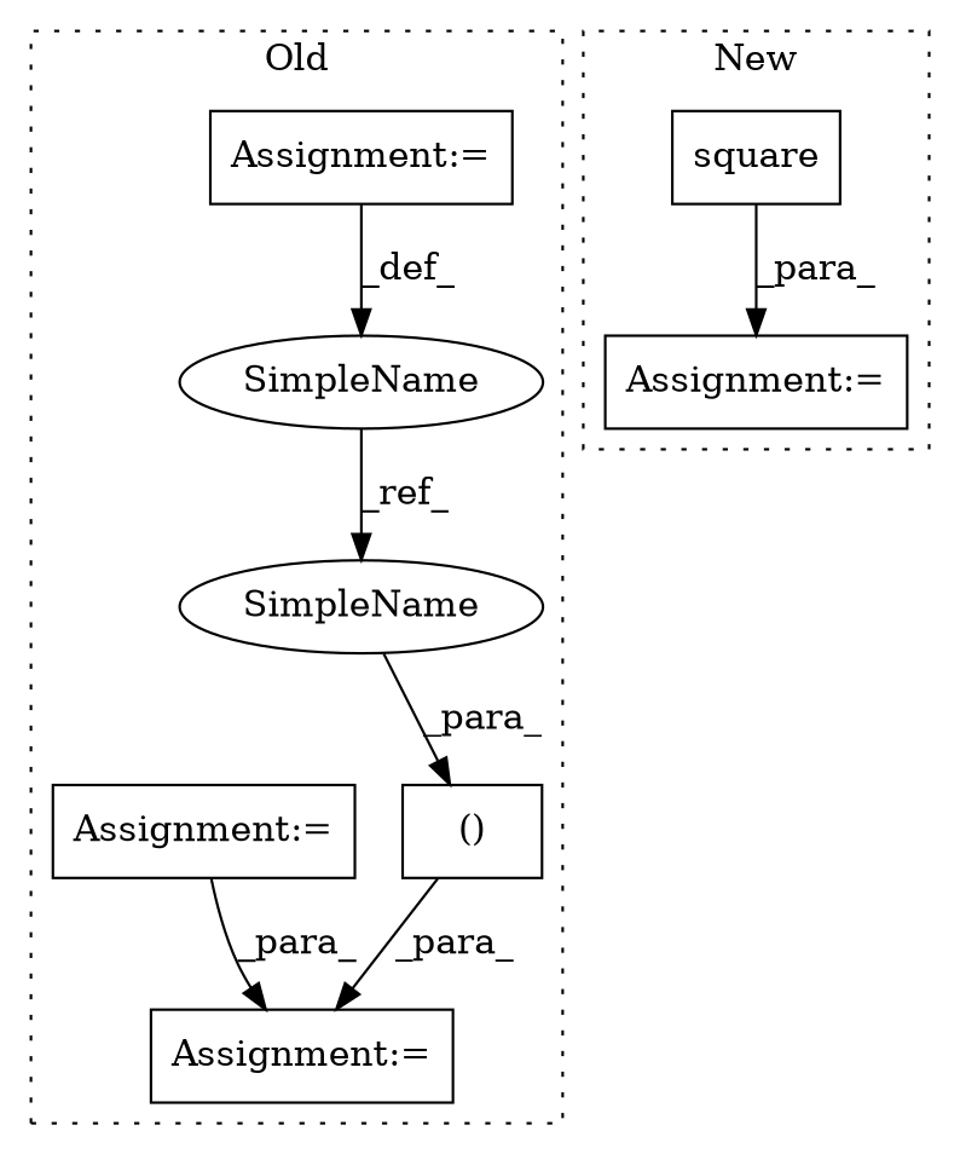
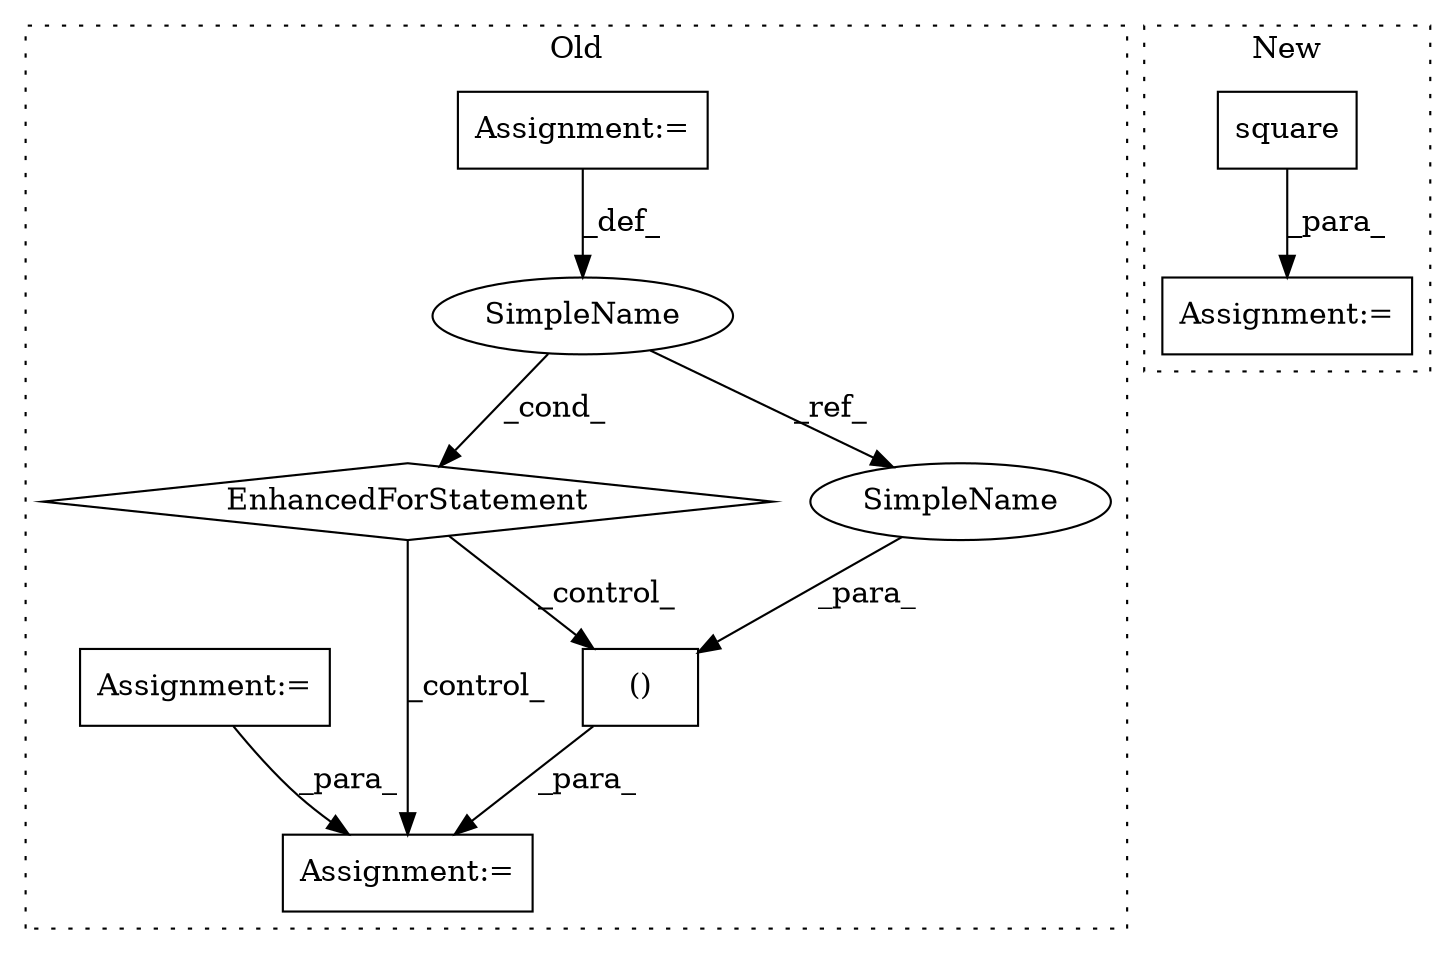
  digraph {
    fontname="DejaVu Serif"
    node [a=7 l=1 s="22049,22162" shape=box fontname="DejaVu Serif"]
    edge [fontname="DejaVu Serif"]
+   n1 [a=70 l="57,2" label=EnhancedForStatement shape=diamond]
    n2 [l="57,2" label="Assignment:="]
    n3 [l=2 label="Assignment:=" s=22403]
    n4 [a=42 label=SimpleName s=22110 shape=ellipse]
    n5 [a=106 l=29 label="()" s=22304]
    n6 [label="Assignment:=" s=21920]
    n7 [a=42 label=SimpleName s=22318 shape=ellipse]
    n8 [a=32 l="7,1" label=square s="22088,22099"]
    n9 [label="Assignment:=" s=22070]
    subgraph cluster_1 {
      label=Old
      style=dotted
+     n1
      n2
      n3
      n4
      n5
      n6
      n7
    }
    subgraph cluster_2 {
      label=New
      style=dotted
      n8
      n9
    }
+   n1 -> n3 [label=_control_]
+   n1 -> n5 [label=_control_]
    n2 -> n4 [label=_def_]
+   n4 -> n1 [label=_cond_]
    n4 -> n7 [label=_ref_]
    n5 -> n3 [label=_para_]
    n6 -> n3 [label=_para_]
    n7 -> n5 [label=_para_]
    n8 -> n9 [label=_para_]
  }
